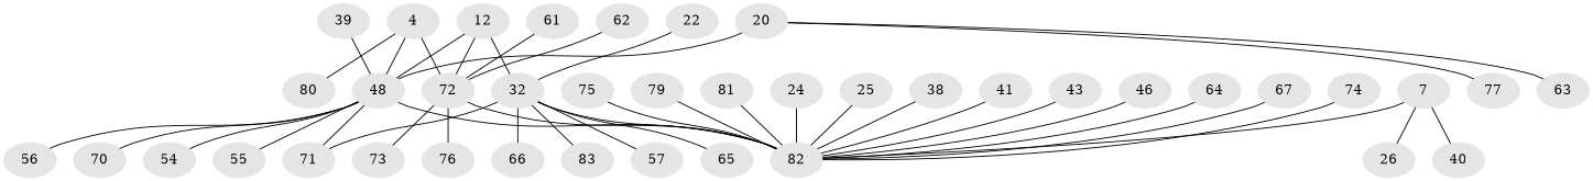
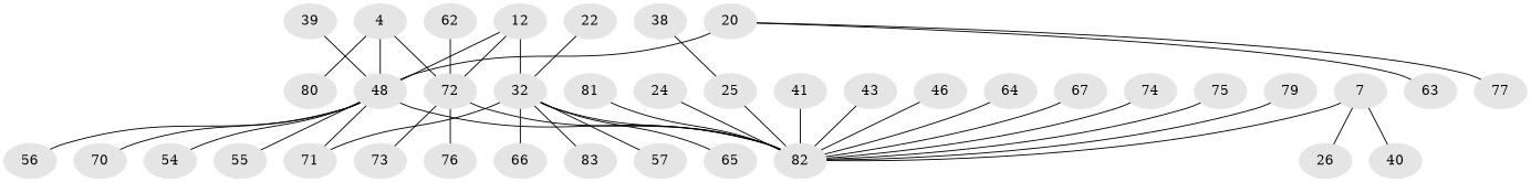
  graph {
    node [color=gray90 style=filled]
    4 [super="+1"]
    48 [super="+15+19"]
    72 [super="+52+58+60"]
    80
    82 [super="+78+36"]
    71 [super="+59"]
    54
    55
    56 [super="+34"]
    70
    73 [super="+33"]
    76
    7 [super="+6"]
    26
    40
    12 [super="+11"]
    32 [super="+10+21"]
    57 [super="+47"]
    65
    66
    83 [super="+50"]
    20 [super="+17"]
    63 [super="+53"]
    77 [super="+69"]
    22
    24
    25
    38 [super="+35"]
    39 [super="+31"]
    41
    43
    46
-   61
    62
    64
    67
    74
    75
    79
    81 [super="+37"]
    4 -- 48
    4 -- 72 [weight=4]
    4 -- 80
    48 -- 82 [weight=6]
    48 -- 71
    48 -- 54
    48 -- 55
    48 -- 56
    48 -- 70
    72 -- 82 [weight=3]
    72 -- 73
    72 -- 76
    7 -- 82 [weight=5]
    7 -- 26
    7 -- 40
    12 -- 48
    12 -- 72
    12 -- 32 [weight=4]
    32 -- 82 [weight=4]
    32 -- 71
    32 -- 57
    32 -- 65
    32 -- 66
    32 -- 83
    20 -- 48 [weight=4]
    20 -- 63
    20 -- 77
    22 -- 32
    24 -- 82
    25 -- 82
-   38 -- 82
+   38 -- 25
    39 -- 48
    41 -- 82
    43 -- 82
    46 -- 82
-   61 -- 72
    62 -- 72
    64 -- 82
    67 -- 82
    74 -- 82
    75 -- 82
    79 -- 82
    81 -- 82
  }
